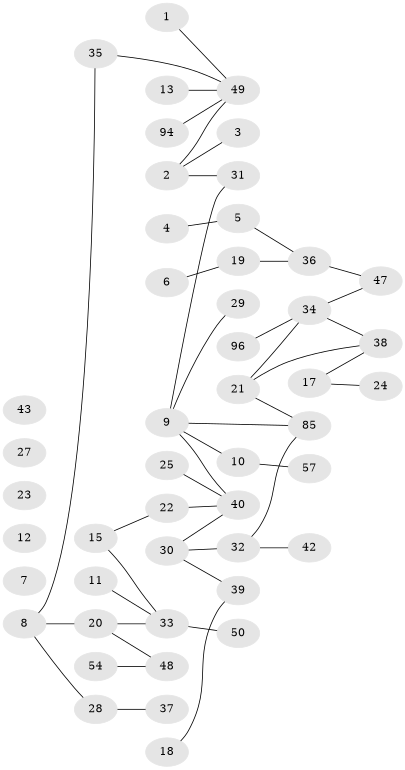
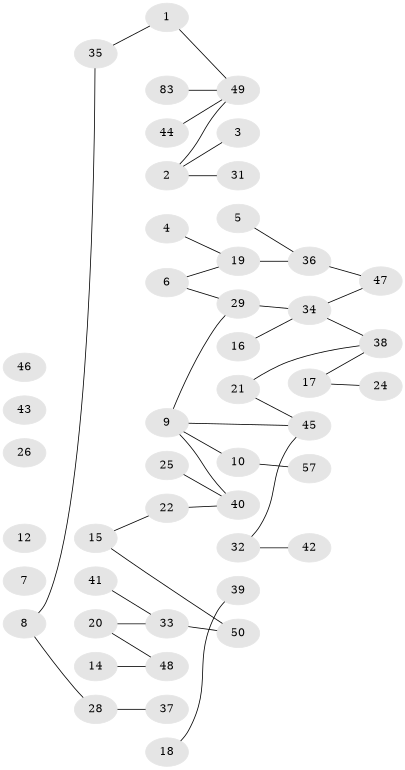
  graph {
    rankdir=LR
    node [color=gray90 style=filled]
    1
    49
    2
    3
    31
    4
    5
    36
    47
    6
    19
    29
    7
    8
    20
    28
    35
    33
    48
    37
    9
    10
    40
-   45 [label=85]
+   45
    n25 [label=57]
-   11
+   11 [label=41]
    50
    12
-   13
-   14 [label=54]
+   13 [label=83]
+   14
    15
    22
-   16 [label=96]
+   16
    34
    38
    17
    24
    18
    39
    21
-   23
    25
-   26 [label=27]
-   30
+   26
    32
    42
    43
-   44 [label=94]
+   44
+   46
    1 -- 49
    2 -- 49
    2 -- 3
    2 -- 31
-   4 -- 5
+   4 -- 19
    5 -- 36
    36 -- 47
    6 -- 19
+   6 -- 29
    19 -- 36
-   8 -- 20
    8 -- 28
    8 -- 35
    20 -- 33
    20 -- 48
    28 -- 37
-   35 -- 49
+   35 -- 1
    33 -- 50
-   9 -- 31
    9 -- 29
    9 -- 10
    9 -- 40
    9 -- 45
    10 -- n25
    11 -- 33
    13 -- 49
    14 -- 48
-   15 -- 33
+   15 -- 50
    15 -- 22
    22 -- 40
    16 -- 34
    34 -- 47
    34 -- 38
    17 -- 38
    17 -- 24
    18 -- 39
    21 -- 45
-   21 -- 34
+   29 -- 34
    21 -- 38
    25 -- 40
-   30 -- 40
-   30 -- 39
-   30 -- 32
    32 -- 45
    32 -- 42
    44 -- 49
  }
